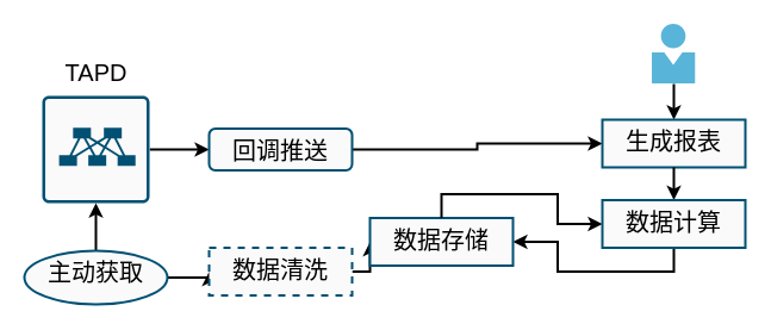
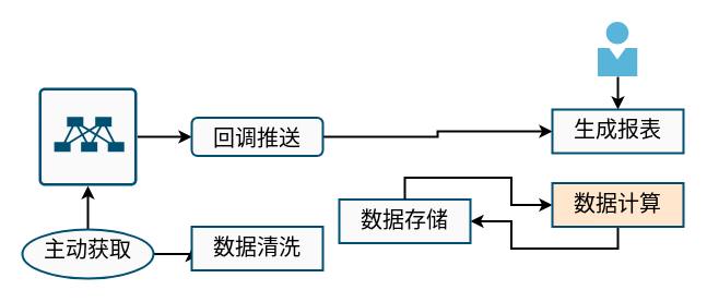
  <mxCell id="0" />
  <mxCell id="1" parent="0" />
  <mxCell id="2" style="edgeStyle=orthogonalEdgeStyle;rounded=0;orthogonalLoop=1;jettySize=auto;html=1;exitX=1;exitY=0.5;exitDx=0;exitDy=0;exitPerimeter=0;entryX=0;entryY=0.5;entryDx=0;entryDy=0;fontSize=20;strokeWidth=2;" edge="1" parent="1" source="3" target="9"><mxGeometry relative="1" as="geometry" /></mxCell>
  <mxCell id="3" value="" style="sketch=0;points=[[0.015,0.015,0],[0.985,0.015,0],[0.985,0.985,0],[0.015,0.985,0],[0.25,0,0],[0.5,0,0],[0.75,0,0],[1,0.25,0],[1,0.5,0],[1,0.75,0],[0.75,1,0],[0.5,1,0],[0.25,1,0],[0,0.75,0],[0,0.5,0],[0,0.25,0]];verticalLabelPosition=bottom;html=1;verticalAlign=top;aspect=fixed;align=center;pointerEvents=1;shape=mxgraph.cisco19.rect;prIcon=nexus_9300;fillColor=#FAFAFA;strokeColor=#005073;fontSize=20;" vertex="1" parent="1"><mxGeometry x="35" y="80" width="90" height="90" as="geometry" /></mxCell>
  <mxCell id="4" style="edgeStyle=orthogonalEdgeStyle;rounded=0;orthogonalLoop=1;jettySize=auto;html=1;exitX=0.5;exitY=0;exitDx=0;exitDy=0;entryX=0.5;entryY=1;entryDx=0;entryDy=0;entryPerimeter=0;fontSize=20;strokeWidth=2;" edge="1" parent="1" source="6" target="3"><mxGeometry relative="1" as="geometry" /></mxCell>
  <mxCell id="5" style="edgeStyle=orthogonalEdgeStyle;rounded=0;orthogonalLoop=1;jettySize=auto;html=1;exitX=1;exitY=0.5;exitDx=0;exitDy=0;entryX=0;entryY=0.5;entryDx=0;entryDy=0;fontSize=20;strokeWidth=2;" edge="1" parent="1" source="6" target="11"><mxGeometry relative="1" as="geometry" /></mxCell>
  <mxCell id="6" value="主动获取" style="ellipse;whiteSpace=wrap;html=1;fontSize=20;verticalAlign=top;fillColor=#FAFAFA;strokeColor=#005073;sketch=0;strokeWidth=2;" vertex="1" parent="1"><mxGeometry x="20" y="210" width="120" height="45" as="geometry" /></mxCell>
- <mxCell id="7" value="TAPD" style="text;html=1;align=center;verticalAlign=middle;resizable=0;points=[];autosize=1;strokeColor=none;fillColor=none;fontSize=20;" vertex="1" parent="1"><mxGeometry x="40" y="40" width="80" height="40" as="geometry" /></mxCell>
  <mxCell id="8" value="" style="edgeStyle=orthogonalEdgeStyle;rounded=0;orthogonalLoop=1;jettySize=auto;html=1;fontSize=20;strokeWidth=2;" edge="1" parent="1" source="9" target="16"><mxGeometry relative="1" as="geometry" /></mxCell>
  <mxCell id="9" value="回调推送" style="whiteSpace=wrap;html=1;fontSize=20;verticalAlign=top;fillColor=#FAFAFA;strokeColor=#005073;sketch=0;strokeWidth=2;rounded=1;" vertex="1" parent="1"><mxGeometry x="175" y="107.5" width="120" height="35" as="geometry" /></mxCell>
- <mxCell id="10" style="edgeStyle=orthogonalEdgeStyle;rounded=0;orthogonalLoop=1;jettySize=auto;html=1;exitX=1;exitY=0.5;exitDx=0;exitDy=0;entryX=0;entryY=0.5;entryDx=0;entryDy=0;fontSize=20;strokeWidth=2;" edge="1" parent="1" source="11" target="14"><mxGeometry relative="1" as="geometry" /></mxCell>
- <mxCell id="11" value="数据清洗" style="whiteSpace=wrap;html=1;fontSize=20;verticalAlign=top;fillColor=#FAFAFA;strokeColor=#005073;sketch=0;strokeWidth=2;dashed=1;" vertex="1" parent="1"><mxGeometry x="175" y="207.5" width="120" height="40" as="geometry" /></mxCell>
+ <mxCell id="11" value="数据清洗" style="whiteSpace=wrap;html=1;fontSize=20;verticalAlign=top;fillColor=#FAFAFA;strokeColor=#005073;sketch=0;strokeWidth=2;" vertex="1" parent="1"><mxGeometry x="175" y="207.5" width="120" height="40" as="geometry" /></mxCell>
  <mxCell id="12" value="" style="sketch=0;aspect=fixed;html=1;points=[];align=center;image;fontSize=12;image=img/lib/mscae/Person.svg;" vertex="1" parent="1"><mxGeometry x="546.5" y="20" width="37" height="50" as="geometry" /></mxCell>
  <mxCell id="13" style="edgeStyle=orthogonalEdgeStyle;rounded=0;orthogonalLoop=1;jettySize=auto;html=1;exitX=1;exitY=0.5;exitDx=0;exitDy=0;entryX=0.5;entryY=1;entryDx=0;entryDy=0;fontSize=20;startArrow=classic;startFill=1;endArrow=none;endFill=0;strokeWidth=2;" edge="1" parent="1" source="14" target="19"><mxGeometry relative="1" as="geometry" /></mxCell>
  <mxCell id="14" value="数据存储" style="whiteSpace=wrap;html=1;fontSize=20;verticalAlign=top;fillColor=#FAFAFA;strokeColor=#005073;sketch=0;strokeWidth=2;" vertex="1" parent="1"><mxGeometry x="310" y="182.5" width="120" height="40" as="geometry" /></mxCell>
  <mxCell id="15" style="edgeStyle=orthogonalEdgeStyle;rounded=0;orthogonalLoop=1;jettySize=auto;html=1;exitX=0.5;exitY=0;exitDx=0;exitDy=0;fontSize=20;startArrow=classic;startFill=1;endArrow=none;endFill=0;strokeWidth=2;" edge="1" parent="1" source="16" target="12"><mxGeometry relative="1" as="geometry" /></mxCell>
  <mxCell id="16" value="生成报表" style="whiteSpace=wrap;html=1;fontSize=20;verticalAlign=top;fillColor=#FAFAFA;strokeColor=#005073;sketch=0;strokeWidth=2;" vertex="1" parent="1"><mxGeometry x="505" y="100" width="120" height="40" as="geometry" /></mxCell>
- <mxCell id="17" style="edgeStyle=orthogonalEdgeStyle;rounded=0;orthogonalLoop=1;jettySize=auto;html=1;exitX=0.5;exitY=0;exitDx=0;exitDy=0;entryX=0.5;entryY=1;entryDx=0;entryDy=0;fontSize=20;startArrow=classic;startFill=1;endArrow=none;endFill=0;strokeWidth=2;" edge="1" parent="1" source="19" target="16"><mxGeometry relative="1" as="geometry" /></mxCell>
  <mxCell id="18" style="edgeStyle=orthogonalEdgeStyle;rounded=0;orthogonalLoop=1;jettySize=auto;html=1;exitX=0;exitY=0.5;exitDx=0;exitDy=0;entryX=0.5;entryY=0;entryDx=0;entryDy=0;fontSize=20;startArrow=classic;startFill=1;endArrow=none;endFill=0;strokeWidth=2;" edge="1" parent="1" source="19" target="14"><mxGeometry relative="1" as="geometry" /></mxCell>
- <mxCell id="19" value="数据计算" style="whiteSpace=wrap;html=1;fontSize=20;verticalAlign=top;fillColor=#FAFAFA;strokeColor=#005073;sketch=0;strokeWidth=2;" vertex="1" parent="1"><mxGeometry x="505" y="167.5" width="120" height="40" as="geometry" /></mxCell>
+ <mxCell id="19" value="数据计算" style="whiteSpace=wrap;html=1;fontSize=20;verticalAlign=top;fillColor=#ffe6cc;strokeColor=#005073;sketch=0;strokeWidth=2;" vertex="1" parent="1"><mxGeometry x="505" y="167.5" width="120" height="40" as="geometry" /></mxCell>
